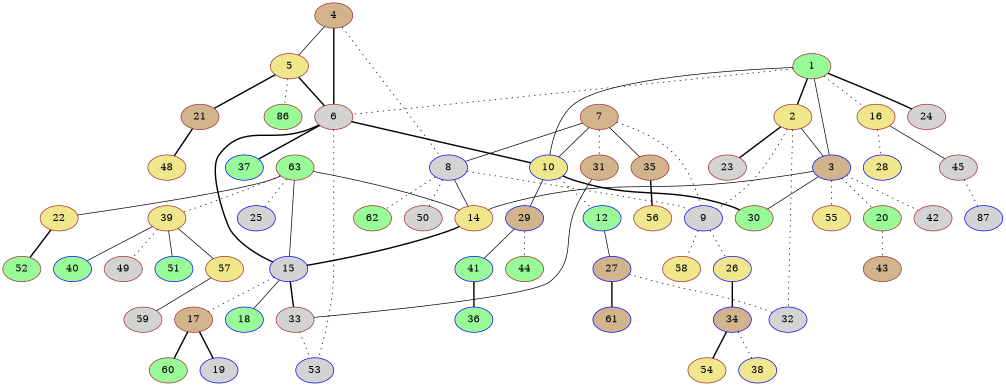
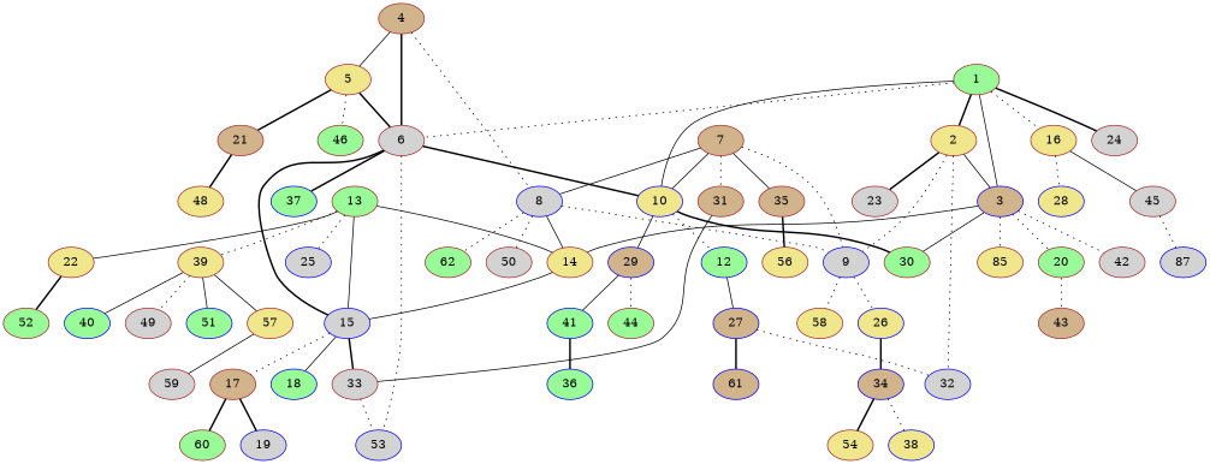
  graph {
    node [color=brown fillcolor=lightgrey style=filled]
    edge [style=dotted]
    1 [fillcolor=palegreen]
    2 [fillcolor=khaki]
    3 [color=blue fillcolor=tan]
    6
    10 [color=blue fillcolor=khaki]
    16 [fillcolor=khaki]
    24
    9 [color=blue]
    23
    32 [color=blue]
    14 [fillcolor=khaki]
    20 [fillcolor=palegreen]
    30 [fillcolor=palegreen]
    42
-   55 [fillcolor=khaki]
+   55 [fillcolor=khaki label=85]
    15 [color=blue]
    37 [color=blue fillcolor=palegreen]
    53 [color=blue]
    12 [color=blue fillcolor=palegreen]
    29 [color=blue fillcolor=tan]
    28 [color=blue fillcolor=khaki]
    45
    26 [color=blue fillcolor=khaki]
    58 [fillcolor=khaki]
    43 [fillcolor=tan]
    4 [fillcolor=tan]
    5 [fillcolor=khaki]
    8 [color=blue]
    21 [fillcolor=tan]
-   46 [fillcolor=palegreen label=86]
+   46 [fillcolor=palegreen]
    50
    62 [fillcolor=palegreen]
    48 [fillcolor=khaki]
    17 [fillcolor=tan]
    18 [color=blue fillcolor=palegreen]
    33
    7 [fillcolor=tan]
    31 [fillcolor=tan]
    35 [fillcolor=tan]
    56 [fillcolor=khaki]
    34 [color=blue fillcolor=tan]
    27 [color=blue fillcolor=tan]
    41 [color=blue fillcolor=palegreen]
    44 [fillcolor=palegreen]
    61 [color=blue fillcolor=tan]
-   13 [fillcolor=palegreen label=63]
+   13 [fillcolor=palegreen]
    22 [fillcolor=khaki]
    25 [color=blue]
    39 [fillcolor=khaki]
    52 [fillcolor=palegreen]
    40 [color=blue fillcolor=palegreen]
    49
    51 [color=blue fillcolor=palegreen]
    57 [fillcolor=khaki]
    19 [color=blue]
    60 [fillcolor=palegreen]
    n57 [color=blue label=87]
    38 [color=blue fillcolor=khaki]
    54 [fillcolor=khaki]
    36 [color=blue fillcolor=palegreen]
    59
    1 -- 2 [style=bold]
    1 -- 3 [style=solid]
    1 -- 6
    1 -- 10 [style=solid]
    1 -- 16
    1 -- 24 [style=bold]
    2 -- 3 [style=solid]
    2 -- 9
    2 -- 23 [style=bold]
    2 -- 32
    3 -- 14 [style=solid]
    3 -- 20
    3 -- 30 [style=solid]
    3 -- 42
    3 -- 55
    6 -- 10 [style=bold]
    6 -- 15 [style=bold]
    6 -- 37 [style=bold]
    6 -- 53
    10 -- 30 [style=bold]
    10 -- 12
    10 -- 29 [style=solid]
    16 -- 28
    16 -- 45 [style=solid]
    9 -- 26
    9 -- 58
-   14 -- 15 [style=bold]
+   14 -- 15 [style=solid]
    20 -- 43
    15 -- 17
    15 -- 18 [style=solid]
    15 -- 33 [style=bold]
    12 -- 27 [style=solid]
    29 -- 41 [style=solid]
    29 -- 44
    45 -- n57
    26 -- 34 [style=bold]
    4 -- 6 [style=bold]
    4 -- 5 [style=solid]
    4 -- 8
    5 -- 6 [style=bold]
    5 -- 21 [style=bold]
    5 -- 46
    8 -- 9
    8 -- 14 [style=solid]
    8 -- 50
    8 -- 62
    21 -- 48 [style=bold]
    17 -- 19 [style=bold]
    17 -- 60 [style=bold]
    33 -- 53
    7 -- 10 [style=solid]
    7 -- 9
    7 -- 8 [style=solid]
    7 -- 31
    7 -- 35 [style=solid]
    31 -- 33 [style=solid]
    35 -- 56 [style=bold]
    34 -- 38
    34 -- 54 [style=bold]
    27 -- 32
    27 -- 61 [style=bold]
    41 -- 36 [style=bold]
    13 -- 14 [style=solid]
    13 -- 15 [style=solid]
    13 -- 22 [style=solid]
    13 -- 25
    13 -- 39
    22 -- 52 [style=bold]
    39 -- 40 [style=solid]
    39 -- 49
    39 -- 51 [style=solid]
    39 -- 57 [style=solid]
    57 -- 59 [style=solid]
  }
